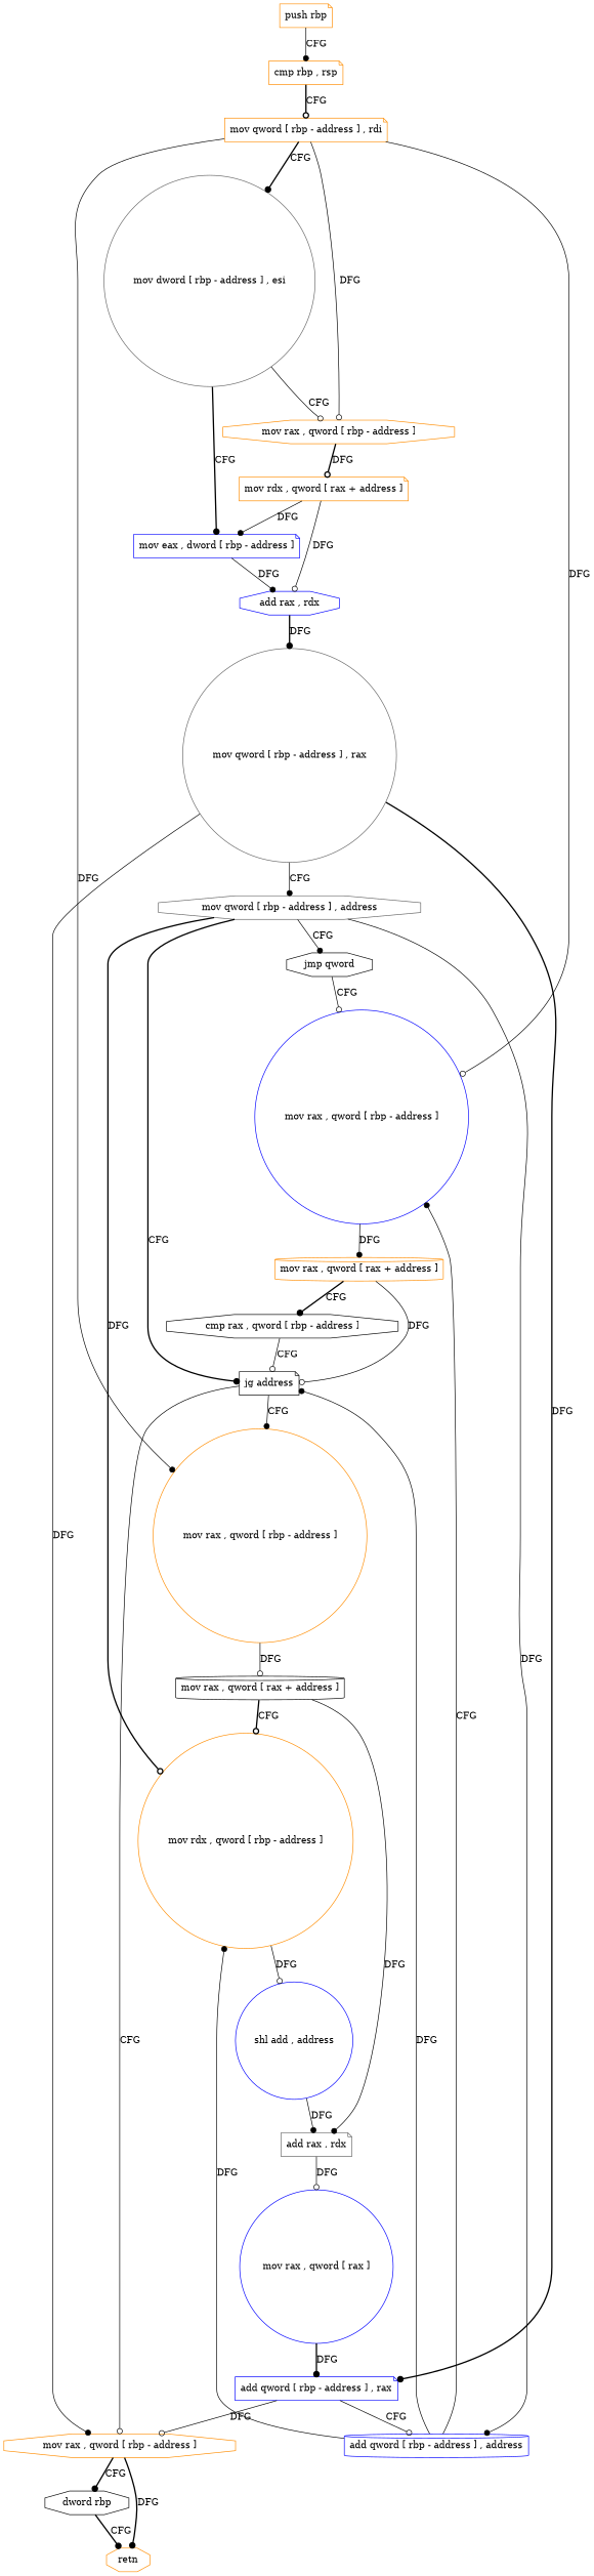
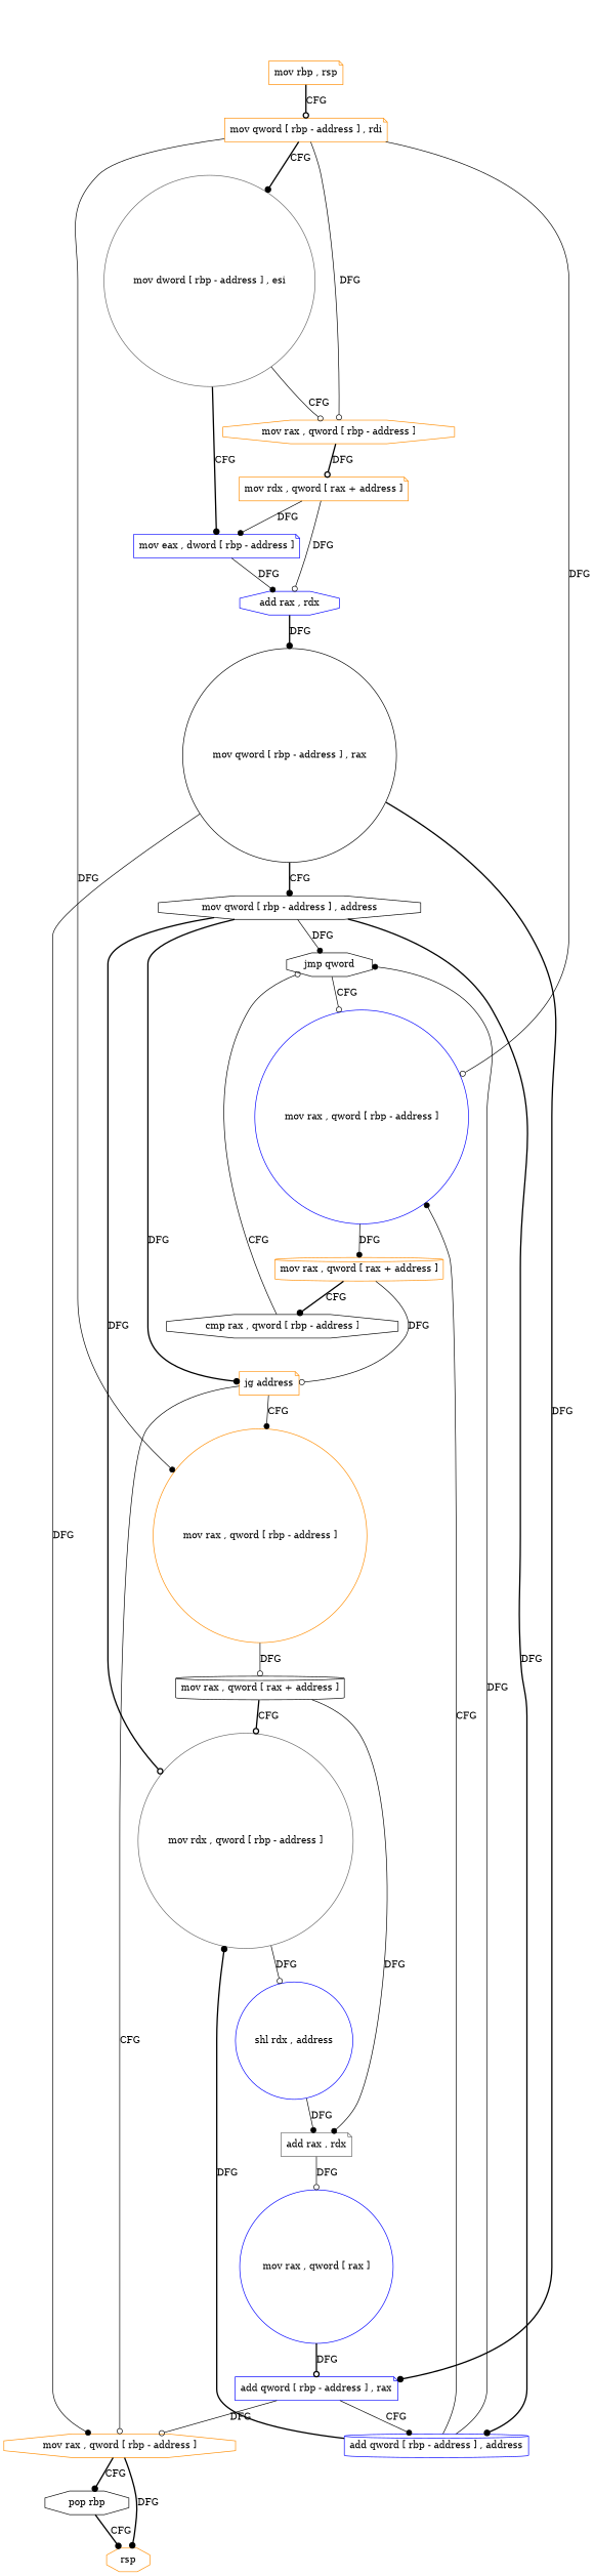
  digraph {
    node [color=darkorange shape=note]
    edge [arrowhead=dot style=solid]
-   n1 [label="push rbp"]
-   n2 [label="cmp rbp , rsp"]
+   n2 [label="mov rbp , rsp"]
    n3 [label="mov qword [ rbp - address ] , rdi"]
    n4 [color=gray40 label="mov dword [ rbp - address ] , esi" shape=circle]
    n5 [label="mov rax , qword [ rbp - address ]" shape=octagon]
    n6 [color=blue label="mov rax , qword [ rbp - address ]" shape=circle]
    n7 [label="mov rax , qword [ rbp - address ]" shape=circle]
    n8 [color=blue label="mov eax , dword [ rbp - address ]"]
    n9 [label="mov rdx , qword [ rax + address ]"]
    n10 [label="mov rax , qword [ rax + address ]" shape=cylinder]
    n11 [color=black label="mov rax , qword [ rax + address ]" shape=cylinder]
    n12 [color=blue label="add rax , rdx" shape=octagon]
-   n13 [color=gray40 label="mov qword [ rbp - address ] , rax" shape=circle]
-   n14 [color=gray40 label="mov qword [ rbp - address ] , address" shape=octagon]
+   n13 [color=black label="mov qword [ rbp - address ] , rax" shape=circle]
+   n14 [color=black label="mov qword [ rbp - address ] , address" shape=octagon]
    n15 [label="mov rax , qword [ rbp - address ]" shape=octagon]
    n16 [color=blue label="add qword [ rbp - address ] , rax"]
    n17 [color=black label="jmp qword" shape=octagon]
-   n18 [color=black label="jg address"]
-   n19 [label="mov rdx , qword [ rbp - address ]" shape=circle]
+   n18 [label="jg address"]
+   n19 [color=gray40 label="mov rdx , qword [ rbp - address ]" shape=circle]
    n20 [color=blue label="add qword [ rbp - address ] , address" shape=cylinder]
-   n21 [color=black label="dword rbp" shape=octagon]
-   n22 [label=retn shape=octagon]
-   n23 [color=blue label="shl add , address" shape=circle]
+   n21 [color=black label="pop rbp" shape=octagon]
+   n22 [label=rsp shape=octagon]
+   n23 [color=blue label="shl rdx , address" shape=circle]
    n24 [color=black label="cmp rax , qword [ rbp - address ]" shape=octagon]
    n25 [color=gray40 label="add rax , rdx"]
    n26 [color=blue label="mov rax , qword [ rax ]" shape=circle]
-   n1 -> n2 [label=CFG]
    n2 -> n3 [arrowhead=odot label=CFG style=bold]
    n3 -> n4 [label=CFG style=bold]
    n3 -> n5 [arrowhead=odot label=DFG]
    n3 -> n6 [arrowhead=odot label=DFG]
    n3 -> n7 [label=DFG]
    n4 -> n5 [arrowhead=odot label=CFG]
    n4 -> n8 [label=CFG style=bold]
    n5 -> n9 [arrowhead=odot label=DFG style=bold]
    n6 -> n10 [label=DFG]
    n7 -> n11 [arrowhead=odot label=DFG]
    n8 -> n12 [label=DFG]
    n9 -> n8 [label=DFG]
    n9 -> n12 [arrowhead=odot label=DFG]
    n10 -> n18 [arrowhead=odot label=DFG]
    n10 -> n24 [label=CFG style=bold]
    n11 -> n19 [arrowhead=odot label=CFG style=bold]
    n11 -> n25 [label=DFG]
    n12 -> n13 [label=DFG style=bold]
-   n13 -> n14 [label=CFG]
+   n13 -> n14 [label=CFG style=bold]
    n13 -> n15 [label=DFG]
    n13 -> n16 [label=DFG style=bold]
-   n14 -> n17 [label=CFG]
-   n14 -> n18 [label=CFG style=bold]
+   n14 -> n17 [label=DFG]
+   n14 -> n18 [label=DFG style=bold]
    n14 -> n19 [arrowhead=odot label=DFG style=bold]
-   n14 -> n20 [label=DFG]
+   n14 -> n20 [label=DFG style=bold]
    n15 -> n21 [label=CFG style=bold]
    n15 -> n22 [label=DFG style=bold]
    n16 -> n15 [arrowhead=odot label=DFG]
-   n16 -> n20 [arrowhead=odot label=CFG]
+   n16 -> n20 [label=CFG]
    n17 -> n6 [arrowhead=odot label=CFG]
    n18 -> n7 [label=CFG]
    n18 -> n15 [arrowhead=odot label=CFG]
    n19 -> n23 [arrowhead=odot label=DFG]
    n20 -> n6 [label=CFG]
-   n20 -> n18 [label=DFG]
-   n20 -> n19 [label=DFG]
+   n20 -> n17 [label=DFG]
+   n20 -> n19 [label=DFG style=bold]
    n21 -> n22 [label=CFG style=bold]
    n23 -> n25 [label=DFG]
-   n24 -> n18 [arrowhead=odot label=CFG]
+   n24 -> n17 [arrowhead=odot label=CFG]
    n25 -> n26 [arrowhead=odot label=DFG]
-   n26 -> n16 [label=DFG style=bold]
+   n26 -> n16 [arrowhead=odot label=DFG style=bold]
  }
